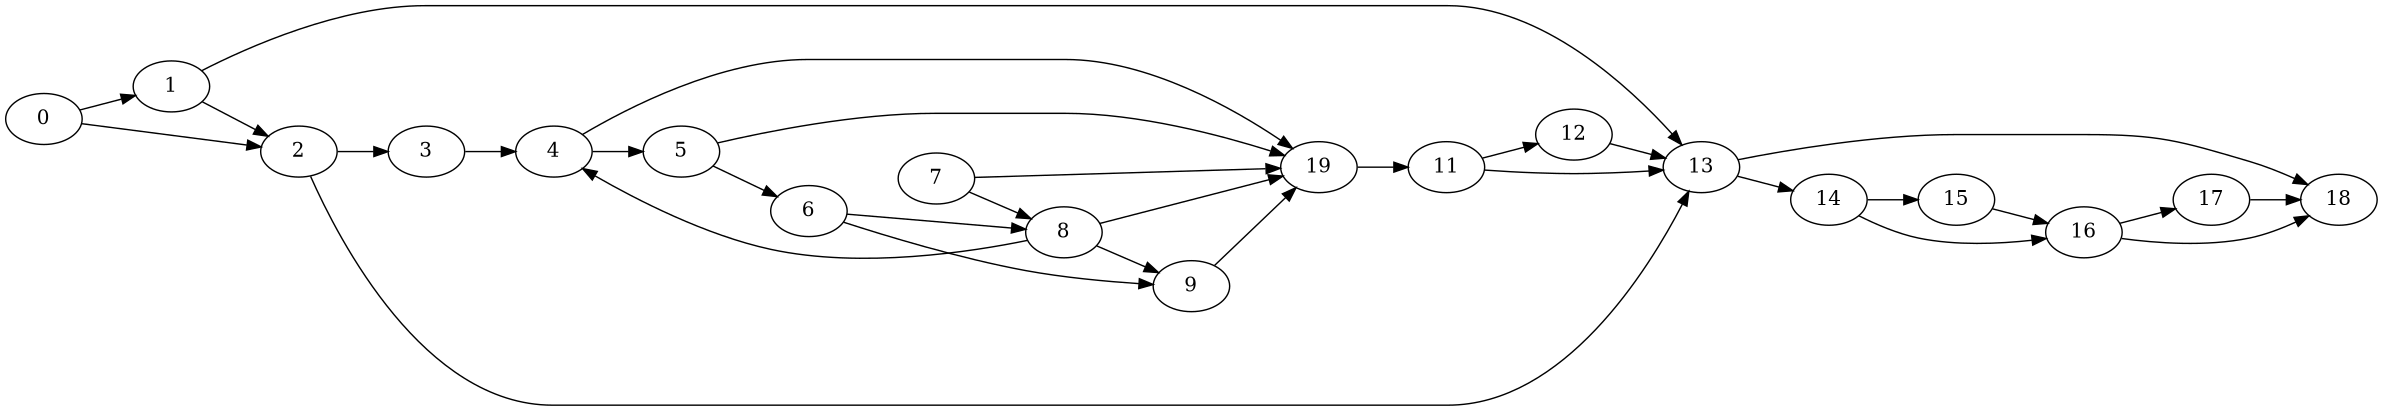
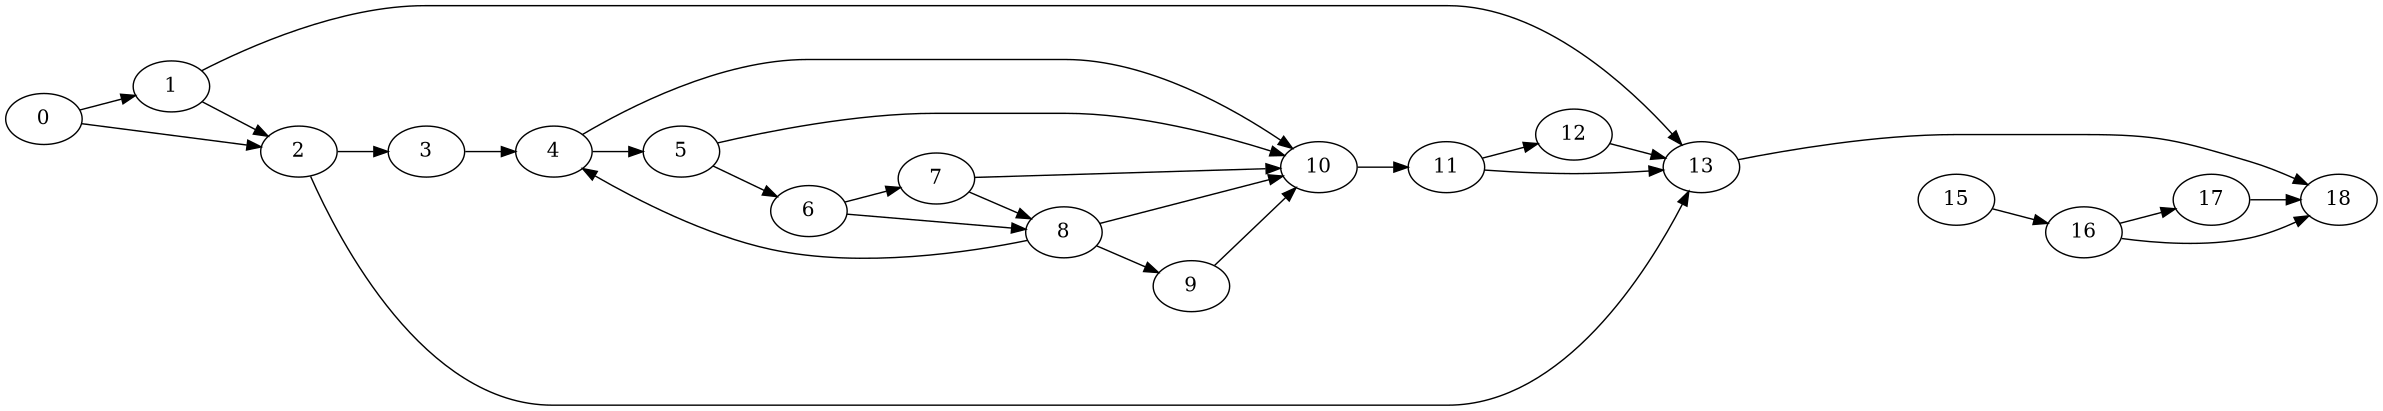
  digraph {
    rankdir=LR
    0
    1
    2
    13
    3
-   14
    18
    4
    5
-   10 [label=19]
+   10
    6
    11
    7
    8
    9
    12
    15
    16
    17
    0 -> 1
    0 -> 2
    1 -> 2
    1 -> 13
    2 -> 13
    2 -> 3
-   13 -> 14
    13 -> 18
    3 -> 4
-   14 -> 15
-   14 -> 16
    4 -> 5
    4 -> 10
    5 -> 10
    5 -> 6
    10 -> 11
-   6 -> 9
+   6 -> 7
    6 -> 8
    11 -> 13
    11 -> 12
    7 -> 10
    7 -> 8
    8 -> 4
    8 -> 10
    8 -> 9
    9 -> 10
    12 -> 13
    15 -> 16
    16 -> 18
    16 -> 17
    17 -> 18
  }
